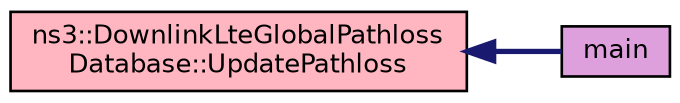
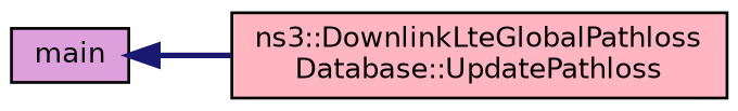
  digraph {
    rankdir=LR
    node [color=black fontname=Helvetica fontsize=10 shape=record style=filled]
    n1 [fillcolor=lightpink fontcolor=black height=0.2 label="ns3::DownlinkLteGlobalPathloss\lDatabase::UpdatePathloss" width=0.4]
    n2 [fillcolor=plum height=0.2 label=main width=0.4]
-   n1 -> n2 [color=midnightblue dir=back fontname=Helvetica fontsize=10 labelfontname=Helvetica labelfontsize=10 style=bold]
+   n2 -> n1 [color=midnightblue dir=back fontname=Helvetica fontsize=10 labelfontname=Helvetica labelfontsize=10 style=bold]
  }
